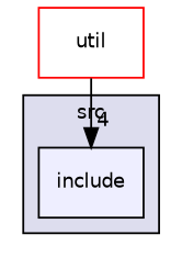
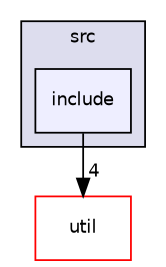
  digraph {
    compound=true
    node [fontname=Helvetica fontsize=10 shape=box style=filled]
    n1 [fillcolor="#eeeeff" label=include pencolor=black]
    n2 [color=red fillcolor=white label=util]
    subgraph cluster_1 {
      bgcolor="#ddddee"
      fontname=Helvetica
      fontsize=10
      label=src
      pencolor=black
      n1
    }
-   n2 -> n1 [headlabel=4 labeldistance=1.5 labelfontname=Helvetica labelfontsize=10]
+   n1 -> n2 [headlabel=4 labeldistance=1.5 labelfontname=Helvetica labelfontsize=10]
  }
